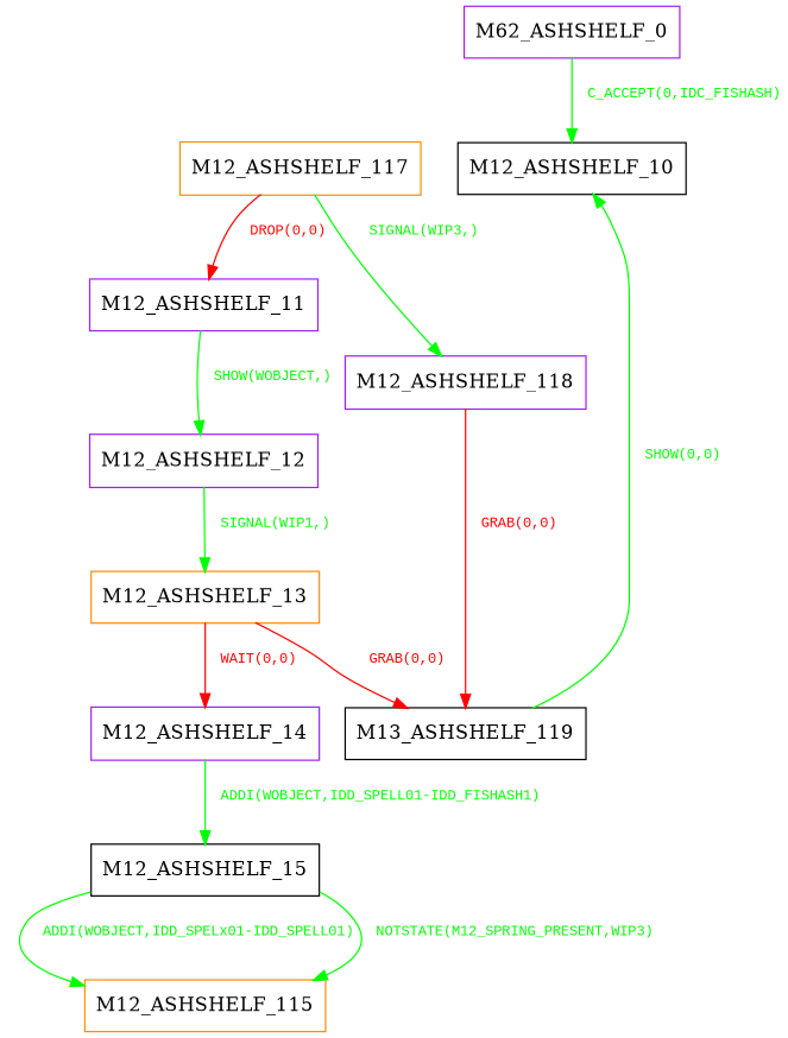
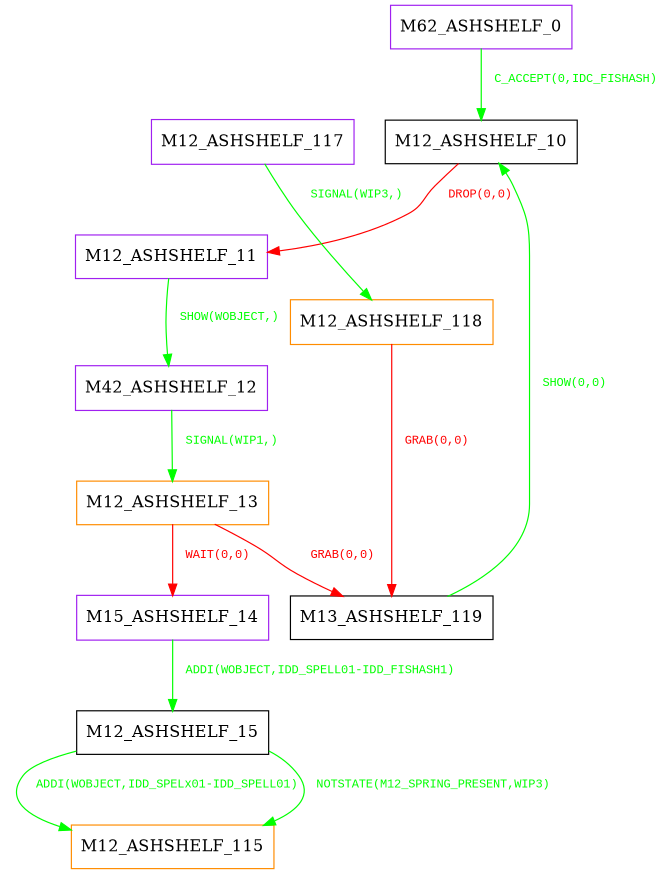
  digraph {
    node [color=purple shape=record]
    edge [color=green fontcolor=green]
    n1 [label=M62_ASHSHELF_0]
    M12_ASHSHELF_10 [color=black]
    M12_ASHSHELF_11
-   M12_ASHSHELF_12
+   M12_ASHSHELF_12 [label=M42_ASHSHELF_12]
    M12_ASHSHELF_13 [color=darkorange]
    n6 [color=black label=M13_ASHSHELF_119]
-   M12_ASHSHELF_14
+   M12_ASHSHELF_14 [label=M15_ASHSHELF_14]
    M12_ASHSHELF_15 [color=black]
    M12_ASHSHELF_115 [color=darkorange]
-   M12_ASHSHELF_118
-   M12_ASHSHELF_117 [color=darkorange]
+   M12_ASHSHELF_118 [color=darkorange]
+   M12_ASHSHELF_117
    n1 -> M12_ASHSHELF_10 [label=< <font face="Courier New" point-size="10"> C_ACCEPT(0,IDC_FISHASH)<br/> </font>>]
-   M12_ASHSHELF_117 -> M12_ASHSHELF_11 [color=red fontcolor=red label=< <font face="Courier New" point-size="10"> DROP(0,0)<br/> </font>>]
+   M12_ASHSHELF_10 -> M12_ASHSHELF_11 [color=red fontcolor=red label=< <font face="Courier New" point-size="10"> DROP(0,0)<br/> </font>>]
    M12_ASHSHELF_11 -> M12_ASHSHELF_12 [label=< <font face="Courier New" point-size="10"> SHOW(WOBJECT,)<br/> </font>>]
    M12_ASHSHELF_12 -> M12_ASHSHELF_13 [label=< <font face="Courier New" point-size="10"> SIGNAL(WIP1,)<br/> </font>>]
    M12_ASHSHELF_13 -> n6 [color=red fontcolor=red label=< <font face="Courier New" point-size="10"> GRAB(0,0)<br/> </font>>]
    M12_ASHSHELF_13 -> M12_ASHSHELF_14 [color=red fontcolor=red label=< <font face="Courier New" point-size="10"> WAIT(0,0)<br/> </font>>]
    n6 -> M12_ASHSHELF_10 [label=< <font face="Courier New" point-size="10"> SHOW(0,0)<br/> </font>>]
    M12_ASHSHELF_14 -> M12_ASHSHELF_15 [label=< <font face="Courier New" point-size="10"> ADDI(WOBJECT,IDD_SPELL01-IDD_FISHASH1)<br/> </font>>]
    M12_ASHSHELF_15 -> M12_ASHSHELF_115 [label=< <font face="Courier New" point-size="10"> ADDI(WOBJECT,IDD_SPELx01-IDD_SPELL01)<br/> </font>>]
    M12_ASHSHELF_15 -> M12_ASHSHELF_115 [label=< <font face="Courier New" point-size="10"> NOTSTATE(M12_SPRING_PRESENT,WIP3)<br/> </font>>]
    M12_ASHSHELF_118 -> n6 [color=red fontcolor=red label=< <font face="Courier New" point-size="10"> GRAB(0,0)<br/> </font>>]
    M12_ASHSHELF_117 -> M12_ASHSHELF_118 [label=< <font face="Courier New" point-size="10"> SIGNAL(WIP3,)<br/> </font>>]
  }
